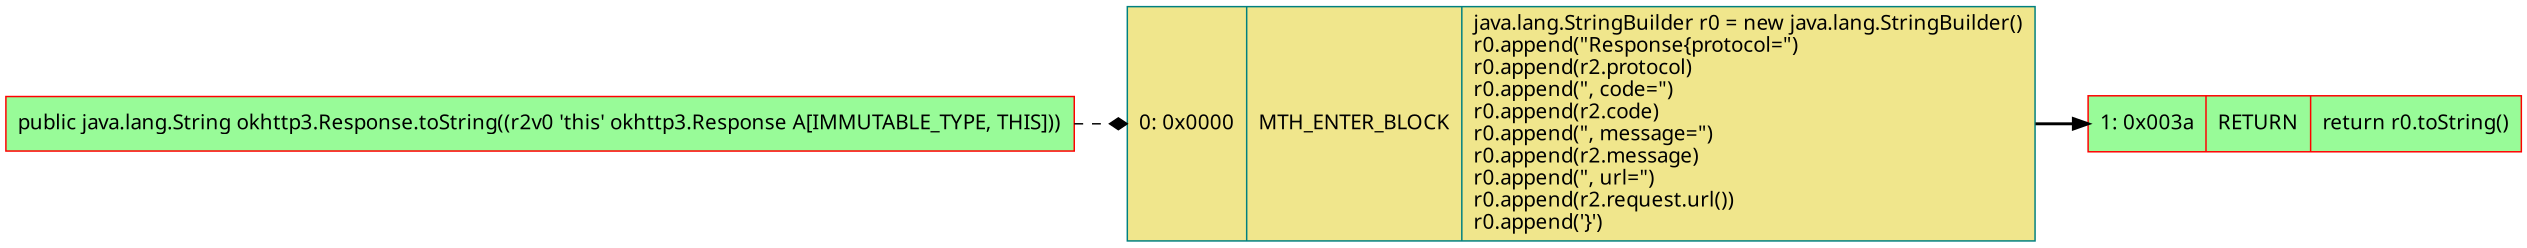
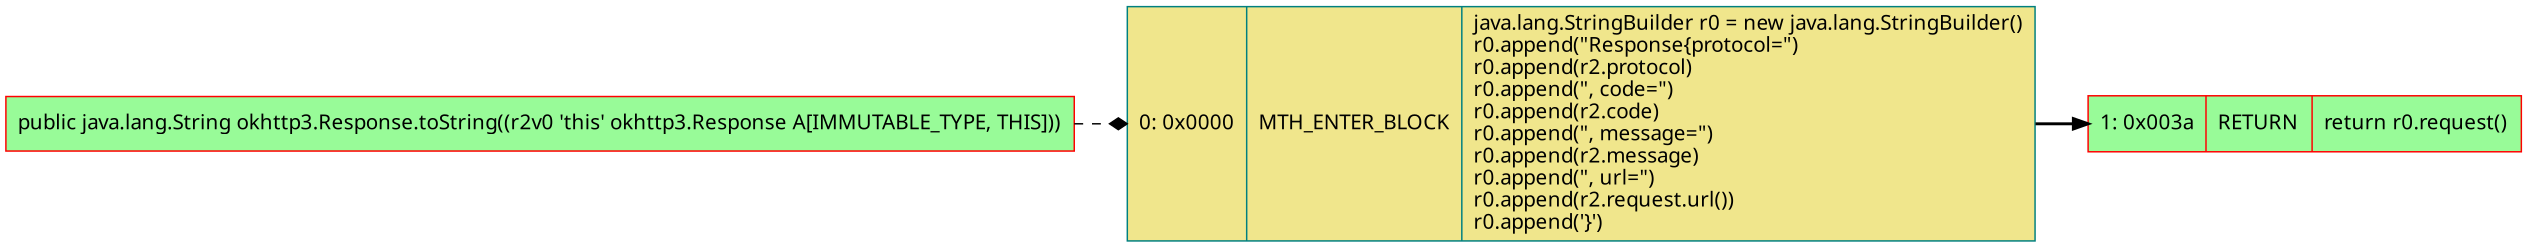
  digraph {
    rankdir=LR
    fontname="Noto Sans"
    node [shape=record style=filled fillcolor=palegreen color=red fontname="Noto Sans"]
    edge [fontname="Noto Sans"]
    n1 [label="{0\:\ 0x0000|MTH_ENTER_BLOCK\l|java.lang.StringBuilder r0 = new java.lang.StringBuilder()\lr0.append(\"Response\{protocol=\")\lr0.append(r2.protocol)\lr0.append(\", code=\")\lr0.append(r2.code)\lr0.append(\", message=\")\lr0.append(r2.message)\lr0.append(\", url=\")\lr0.append(r2.request.url())\lr0.append('\}')\l}" fillcolor=khaki color=teal]
-   n2 [label="{1\:\ 0x003a|RETURN\l|return r0.toString()\l}"]
+   n2 [label="{1\:\ 0x003a|RETURN\l|return r0.request()\l}"]
    n3 [label="{public java.lang.String okhttp3.Response.toString((r2v0 'this' okhttp3.Response A[IMMUTABLE_TYPE, THIS])) }"]
    n1 -> n2 [style=bold arrowhead=normal]
    n3 -> n1 [style=dashed arrowhead=diamond]
  }
